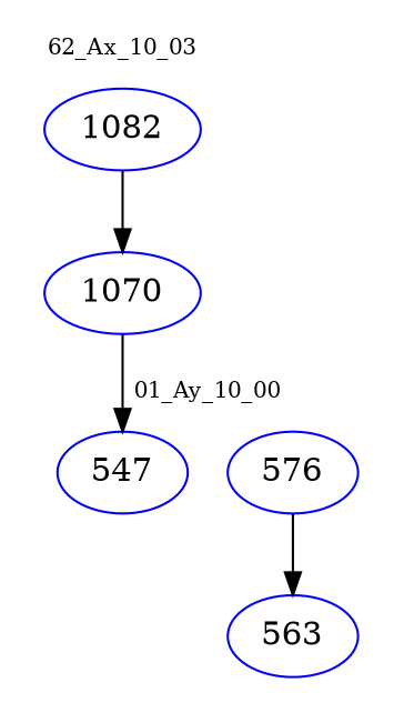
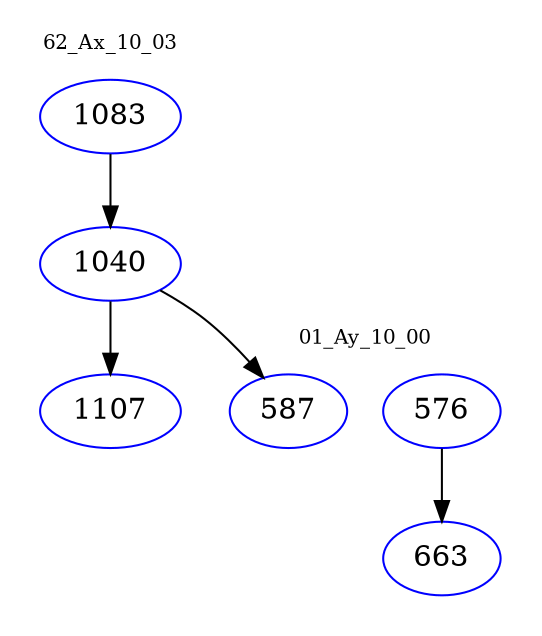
  digraph {
    node [color=blue]
    edge [color=black]
-   n1 [label=1082]
-   n2 [label=1070]
+   n1 [label=1083]
+   n2 [label=1040]
+   n3 [label=1107]
    n4 [label=576]
-   n5 [label=563]
-   n6 [label=547]
+   n5 [label=663]
+   n6 [label=587]
    subgraph cluster_1 {
      color=white
      fontsize=10
      label="62_Ax_10_03"
      n1
      n2
+     n3
    }
    subgraph cluster_2 {
      color=white
      fontsize=10
      label="01_Ay_10_00"
      n4
      n5
      n6
    }
    n1 -> n2
+   n2 -> n3
    n2 -> n6
    n4 -> n5
  }
